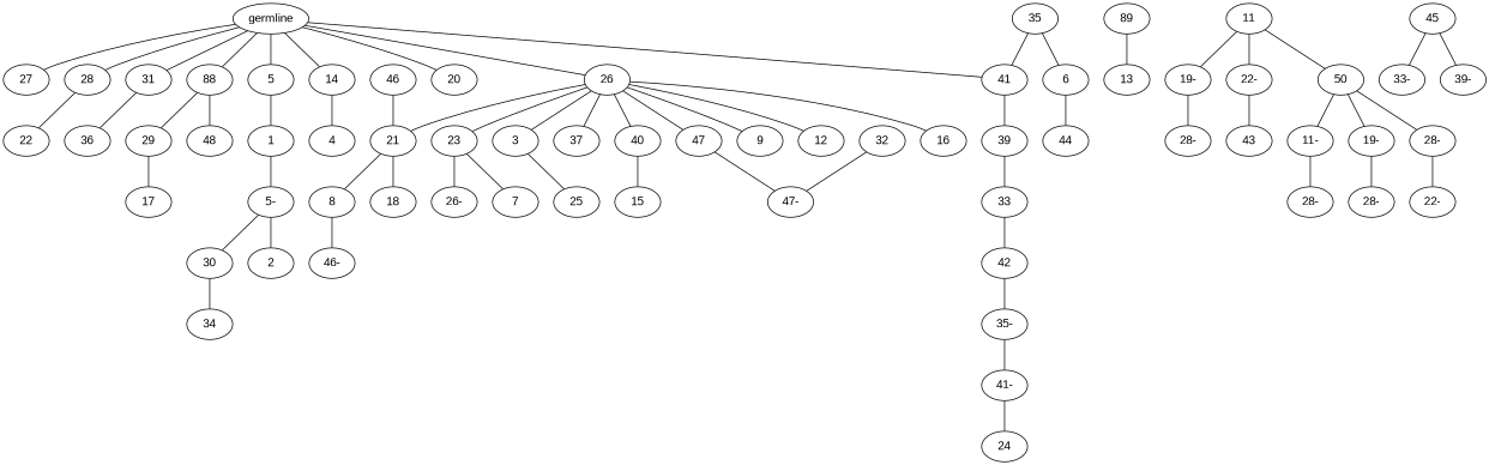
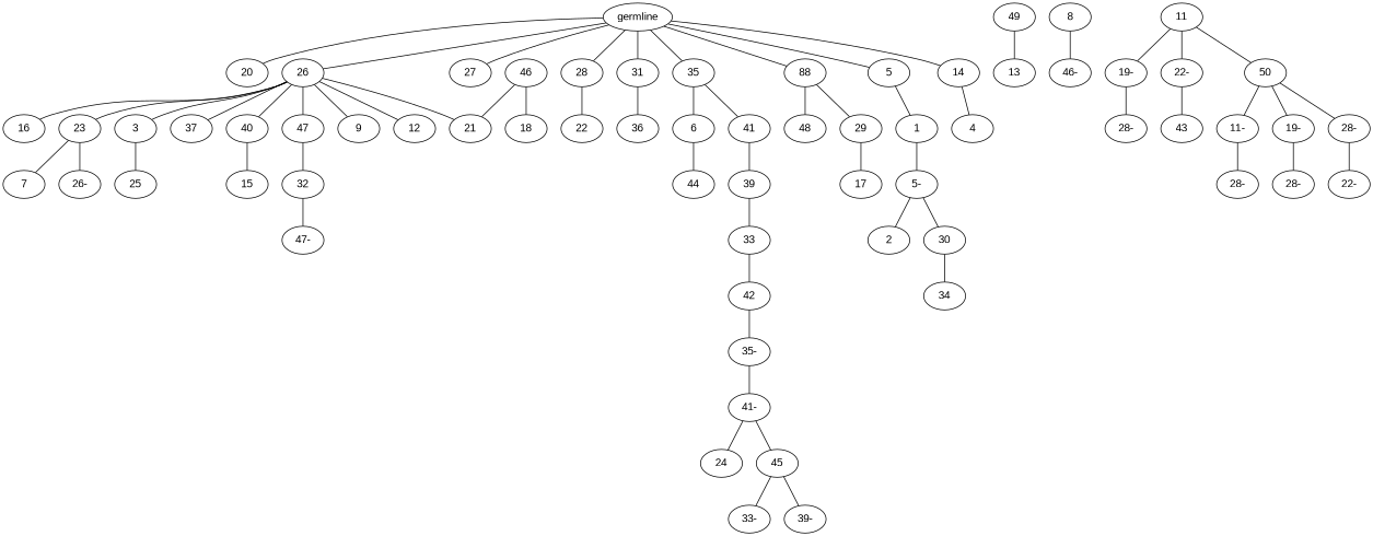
  graph {
    fontname="Liberation Sans"
    node [fontname="Liberation Sans"]
    edge [fontname="Liberation Sans"]
    n1 [label=germline]
    n2 [label=14]
    n3 [label=20]
    n4 [label=26]
    n5 [label=27]
    n6 [label=28]
    n7 [label=31]
    n8 [label=35]
    n9 [label=88]
    n10 [label=5]
    n11 [label=4]
    n12 [label=12]
    n13 [label=16]
    n14 [label=23]
    n15 [label=3]
    n16 [label=37]
    n17 [label=40]
    n18 [label=47]
    n19 [label=9]
    n20 [label=21]
    n21 [label=22]
    n22 [label=36]
    n23 [label=41]
    n24 [label=6]
    n25 [label=29]
    n26 [label=48]
    n27 [label=1]
    n28 [label="26-"]
    n29 [label=7]
    n30 [label=25]
    n31 [label=15]
    n32 [label=46]
    n33 [label=18]
    n34 [label=32]
-   n35 [label=89]
+   n35 [label=49]
    n36 [label=13]
    n37 [label=8]
    n38 [label="46-"]
    n39 [label="47-"]
    n40 [label=11]
    n41 [label="19-"]
    n42 [label="22-"]
    n43 [label=50]
    n44 [label="28-"]
    n45 [label=43]
    n46 [label="11-"]
    n47 [label="19-"]
    n48 [label="28-"]
    n49 [label="28-"]
    n50 [label="28-"]
    n51 [label="22-"]
    n52 [label=39]
    n53 [label=44]
    n54 [label=33]
    n55 [label=42]
    n56 [label="35-"]
    n57 [label="41-"]
    n58 [label=24]
    n59 [label=45]
    n60 [label="33-"]
    n61 [label="39-"]
    n62 [label=17]
    n63 [label="5-"]
    n64 [label=2]
    n65 [label=30]
    n66 [label=34]
    n1 -- n2
    n1 -- n3
    n1 -- n4
    n1 -- n5
    n1 -- n6
    n1 -- n7
-   n1 -- n23
+   n1 -- n8
    n1 -- n9
    n1 -- n10
    n2 -- n11
    n4 -- n12
    n4 -- n13
    n4 -- n14
    n4 -- n15
    n4 -- n16
    n4 -- n17
    n4 -- n18
    n4 -- n19
    n4 -- n20
    n6 -- n21
    n7 -- n22
    n8 -- n23
    n8 -- n24
    n9 -- n25
    n9 -- n26
    n10 -- n27
    n14 -- n28
    n14 -- n29
    n15 -- n30
    n17 -- n31
-   n18 -- n39
-   n20 -- n37
+   n18 -- n34
    n23 -- n52
    n24 -- n53
    n25 -- n62
    n27 -- n63
    n32 -- n20
-   n20 -- n33
+   n32 -- n33
    n34 -- n39
    n35 -- n36
    n37 -- n38
    n40 -- n41
    n40 -- n42
    n40 -- n43
    n41 -- n44
    n42 -- n45
    n43 -- n46
    n43 -- n47
    n43 -- n48
    n46 -- n49
    n47 -- n50
    n48 -- n51
    n52 -- n54
    n54 -- n55
    n55 -- n56
    n56 -- n57
    n57 -- n58
+   n57 -- n59
    n59 -- n60
    n59 -- n61
    n63 -- n64
    n63 -- n65
    n65 -- n66
  }
